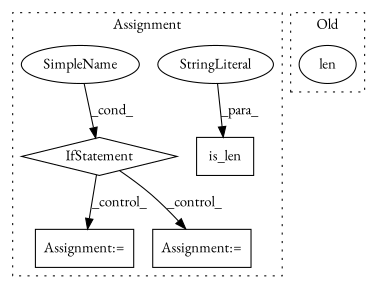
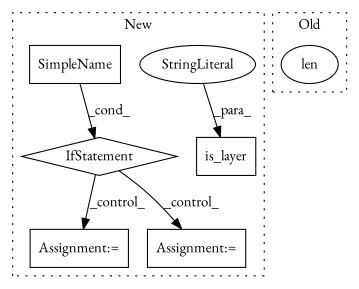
  digraph {
    fontname="EB Garamond"
    node [a=32 fontname="EB Garamond" l=1 shape=box]
    edge [fontname="EB Garamond"]
-   n1 [l="9,1" label=is_len s="715,736"]
+   n1 [l="9,1" label=is_layer s="715,736"]
    n2 [a=25 l="4,2" label=IfStatement s="711,737" shape=diamond]
    n3 [a=45 l=6 label=StringLiteral s=730 shape=ellipse]
-   n4 [a=42 label=SimpleName shape=ellipse l=""]
+   n4 [a=42 label=SimpleName l=""]
    n5 [a=7 label="Assignment:=" s=799]
    n6 [a=7 label="Assignment:=" s=754]
    n7 [l="4,1" label=len s="337,359" shape=ellipse]
    subgraph cluster_1 {
-     label=Assignment
+     label=New
      style=dotted
      n1
      n2
      n3
      n4
      n5
      n6
    }
    subgraph cluster_2 {
      label=Old
      style=dotted
      n7
    }
    n2 -> n5 [label=_control_]
    n2 -> n6 [label=_control_]
    n3 -> n1 [label=_para_]
    n4 -> n2 [label=_cond_]
  }
